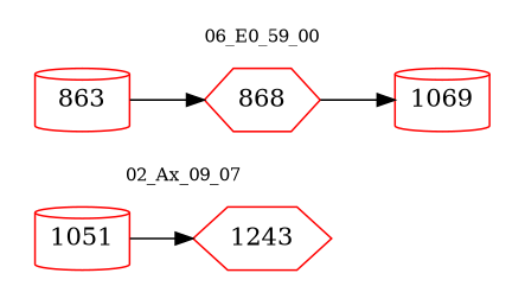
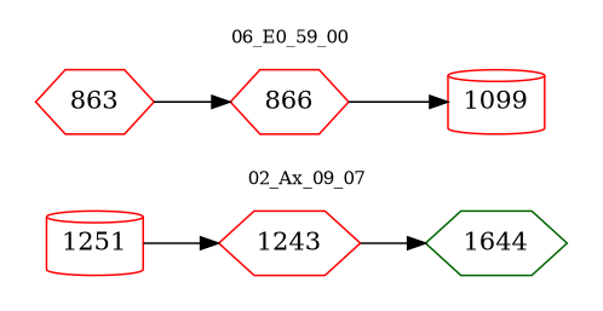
  digraph {
    rankdir=LR
    node [color=red shape=cylinder]
    edge [color=black]
-   n1 [label=1051]
+   n1 [label=1251]
    n2 [label=1243 shape=hexagon]
-   n4 [label=863]
-   n5 [label=868 shape=hexagon]
-   n6 [label=1069]
+   n3 [color=darkgreen label=1644 shape=hexagon]
+   n4 [label=863 shape=hexagon]
+   n5 [label=866 shape=hexagon]
+   n6 [label=1099]
    subgraph cluster_1 {
      color=white
      fontsize=10
      label="02_Ax_09_07"
      n1
      n2
+     n3
    }
    subgraph cluster_2 {
      color=white
      fontsize=10
      label="06_E0_59_00"
      n4
      n5
      n6
    }
    n1 -> n2
+   n2 -> n3
    n4 -> n5
    n5 -> n6
  }
